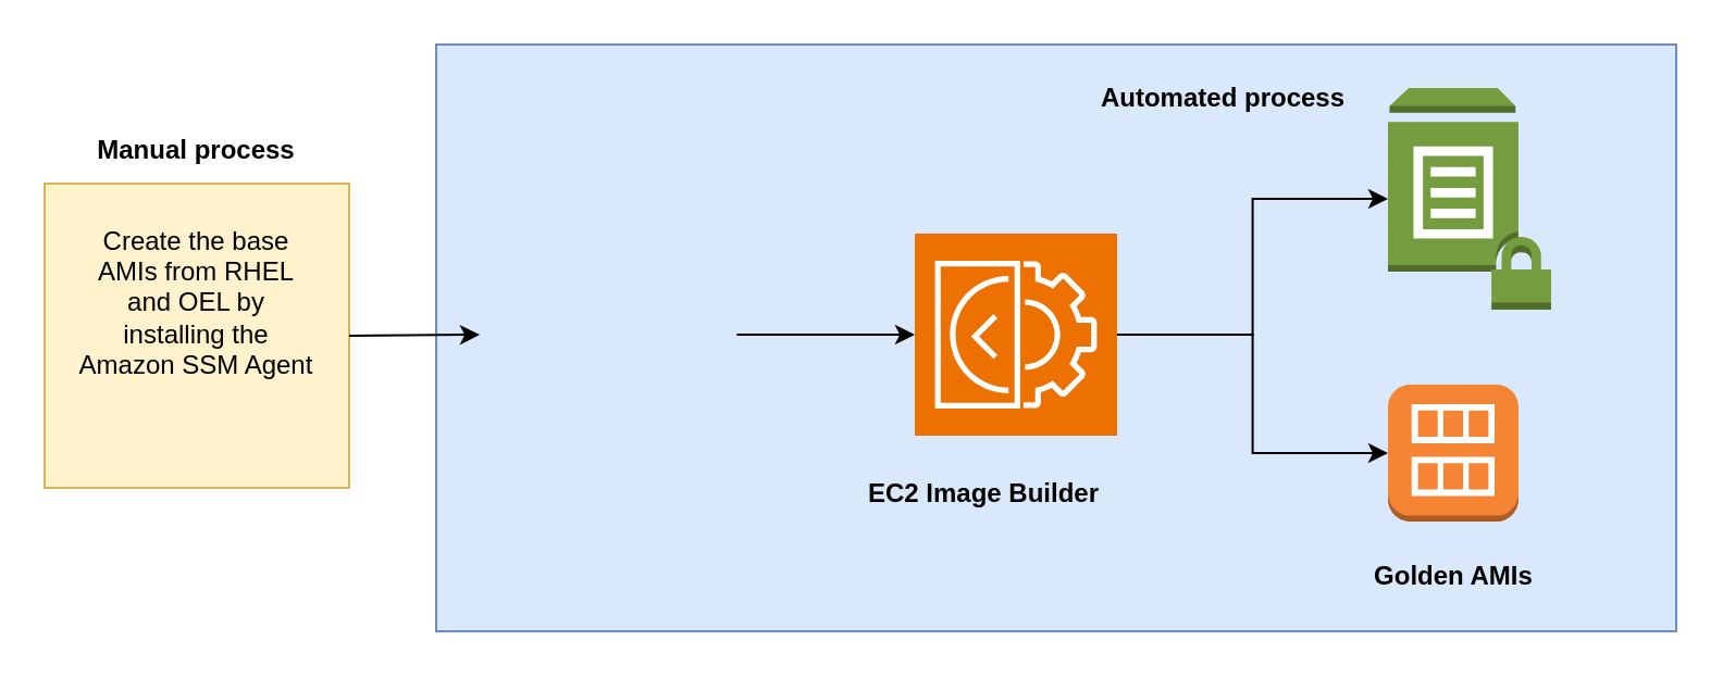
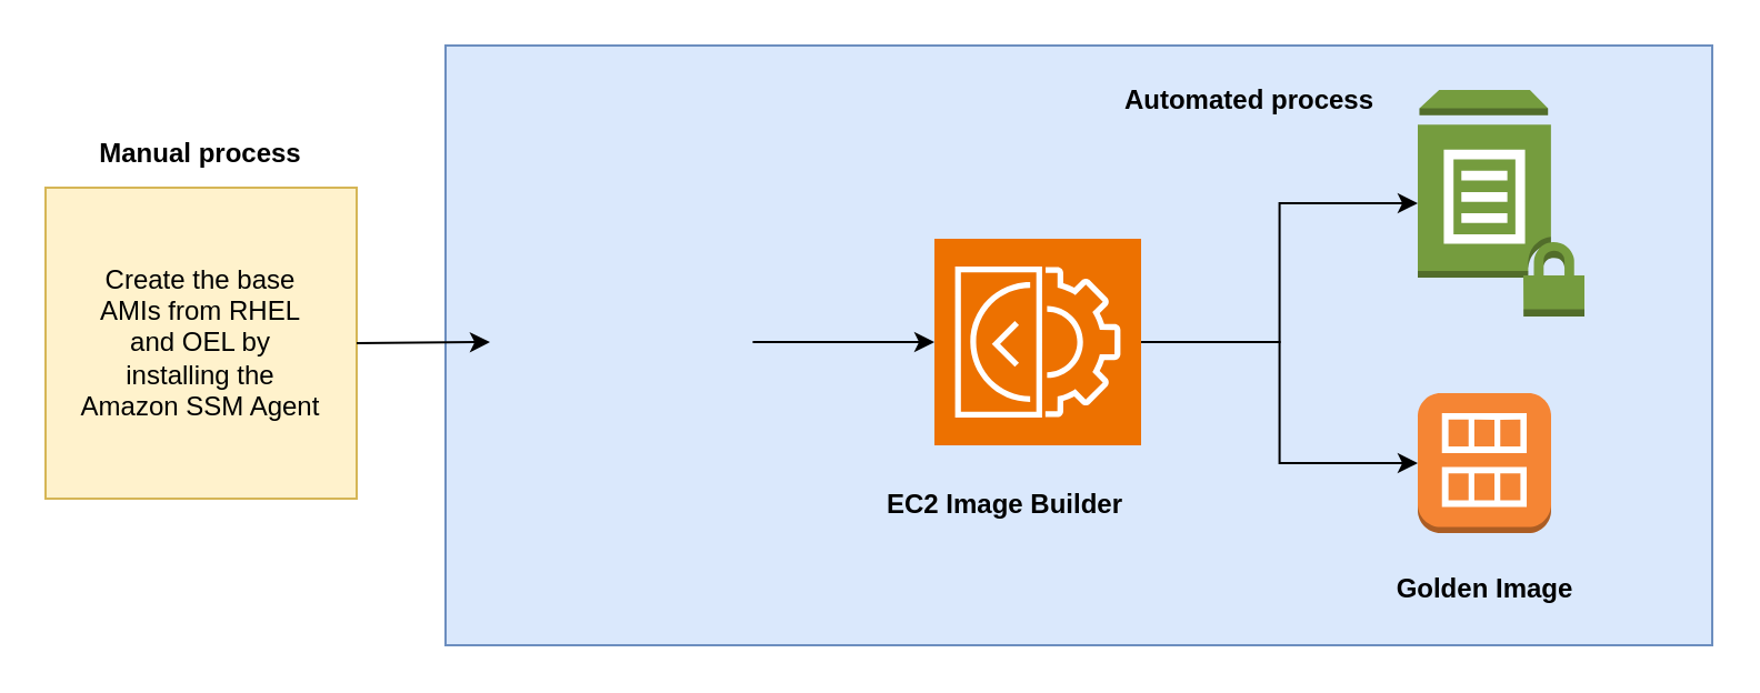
  <mxCell id="0" />
  <mxCell id="1" parent="0" />
  <mxCell id="2" value="" style="whiteSpace=wrap;html=1;fillColor=#dae8fc;strokeColor=#6c8ebf;" vertex="1" parent="1"><mxGeometry x="200" y="20" width="570" height="270" as="geometry" /></mxCell>
  <mxCell id="3" style="edgeStyle=orthogonalEdgeStyle;rounded=0;orthogonalLoop=1;jettySize=auto;html=1;" edge="1" parent="1" source="4" target="15"><mxGeometry relative="1" as="geometry" /></mxCell>
  <mxCell id="4" value="" style="sketch=0;points=[[0,0,0],[0.25,0,0],[0.5,0,0],[0.75,0,0],[1,0,0],[0,1,0],[0.25,1,0],[0.5,1,0],[0.75,1,0],[1,1,0],[0,0.25,0],[0,0.5,0],[0,0.75,0],[1,0.25,0],[1,0.5,0],[1,0.75,0]];outlineConnect=0;fontColor=#232F3E;fillColor=#ED7100;strokeColor=#ffffff;dashed=0;verticalLabelPosition=bottom;verticalAlign=top;align=center;html=1;fontSize=12;fontStyle=0;aspect=fixed;shape=mxgraph.aws4.resourceIcon;resIcon=mxgraph.aws4.ec2_image_builder;" vertex="1" parent="1"><mxGeometry x="420" y="107" width="93" height="93" as="geometry" /></mxCell>
  <mxCell id="5" value="" style="whiteSpace=wrap;html=1;aspect=fixed;fillColor=#fff2cc;strokeColor=#d6b656;" vertex="1" parent="1"><mxGeometry x="20" y="84" width="140" height="140" as="geometry" /></mxCell>
  <mxCell id="6" value="Manual process" style="text;html=1;strokeColor=none;fillColor=none;align=center;verticalAlign=middle;whiteSpace=wrap;rounded=0;fontStyle=1" vertex="1" parent="1"><mxGeometry x="25" y="54" width="130" height="30" as="geometry" /></mxCell>
- <mxCell id="7" value="Create the base AMIs from RHEL and OEL by installing the Amazon SSM Agent" style="text;html=1;strokeColor=none;fillColor=none;align=center;verticalAlign=middle;whiteSpace=wrap;rounded=0;" vertex="1" parent="1"><mxGeometry x="35" y="94" width="110" height="90" as="geometry" /></mxCell>
+ <mxCell id="7" value="Create the base AMIs from RHEL and OEL by installing the Amazon SSM Agent" style="text;html=1;strokeColor=none;fillColor=none;align=center;verticalAlign=middle;whiteSpace=wrap;rounded=0;" vertex="1" parent="1"><mxGeometry x="35" y="109" width="110" height="90" as="geometry" /></mxCell>
  <mxCell id="8" value="" style="shape=image;verticalLabelPosition=bottom;labelBackgroundColor=default;verticalAlign=top;aspect=fixed;imageAspect=0;image=https://www.datocms-assets.com/2885/1620155116-brandhcterraformverticalcolor.svg;" vertex="1" parent="1"><mxGeometry x="220" y="91" width="118.22" height="125" as="geometry" /></mxCell>
  <mxCell id="9" value="" style="endArrow=classic;html=1;rounded=0;exitX=1;exitY=0.5;exitDx=0;exitDy=0;entryX=0;entryY=0.5;entryDx=0;entryDy=0;" edge="1" parent="1" source="5" target="8"><mxGeometry width="50" height="50" relative="1" as="geometry"><mxPoint x="330" y="360" as="sourcePoint" /><mxPoint x="380" y="310" as="targetPoint" /></mxGeometry></mxCell>
  <mxCell id="10" value="" style="endArrow=classic;html=1;rounded=0;exitX=1;exitY=0.5;exitDx=0;exitDy=0;entryX=0;entryY=0.5;entryDx=0;entryDy=0;entryPerimeter=0;" edge="1" parent="1" source="8" target="4"><mxGeometry width="50" height="50" relative="1" as="geometry"><mxPoint x="370" y="280" as="sourcePoint" /><mxPoint x="420" y="230" as="targetPoint" /></mxGeometry></mxCell>
  <mxCell id="11" value="" style="outlineConnect=0;dashed=0;verticalLabelPosition=bottom;verticalAlign=top;align=center;html=1;shape=mxgraph.aws3.parameter_store;fillColor=#759C3E;gradientColor=none;" vertex="1" parent="1"><mxGeometry x="637.5" y="40" width="75" height="102" as="geometry" /></mxCell>
  <mxCell id="12" style="edgeStyle=orthogonalEdgeStyle;rounded=0;orthogonalLoop=1;jettySize=auto;html=1;exitX=1;exitY=0.5;exitDx=0;exitDy=0;exitPerimeter=0;entryX=0;entryY=0.5;entryDx=0;entryDy=0;entryPerimeter=0;" edge="1" parent="1" source="4" target="11"><mxGeometry relative="1" as="geometry" /></mxCell>
  <mxCell id="13" value="Automated process" style="text;html=1;strokeColor=none;fillColor=none;align=center;verticalAlign=middle;whiteSpace=wrap;rounded=0;fontStyle=1" vertex="1" parent="1"><mxGeometry x="496.5" y="30" width="130" height="30" as="geometry" /></mxCell>
  <mxCell id="14" value="EC2 Image Builder" style="text;html=1;strokeColor=none;fillColor=none;align=center;verticalAlign=middle;whiteSpace=wrap;rounded=0;fontStyle=1" vertex="1" parent="1"><mxGeometry x="386.5" y="212" width="130" height="30" as="geometry" /></mxCell>
  <mxCell id="15" value="" style="outlineConnect=0;dashed=0;verticalLabelPosition=bottom;verticalAlign=top;align=center;html=1;shape=mxgraph.aws3.ami;fillColor=#F58534;gradientColor=none;" vertex="1" parent="1"><mxGeometry x="637.5" y="176.5" width="60" height="63" as="geometry" /></mxCell>
- <mxCell id="16" value="Golden AMIs" style="text;html=1;strokeColor=none;fillColor=none;align=center;verticalAlign=middle;whiteSpace=wrap;rounded=0;fontStyle=1" vertex="1" parent="1"><mxGeometry x="602.5" y="250" width="130" height="30" as="geometry" /></mxCell>
+ <mxCell id="16" value="Golden Image" style="text;html=1;strokeColor=none;fillColor=none;align=center;verticalAlign=middle;whiteSpace=wrap;rounded=0;fontStyle=1" vertex="1" parent="1"><mxGeometry x="602.5" y="250" width="130" height="30" as="geometry" /></mxCell>
